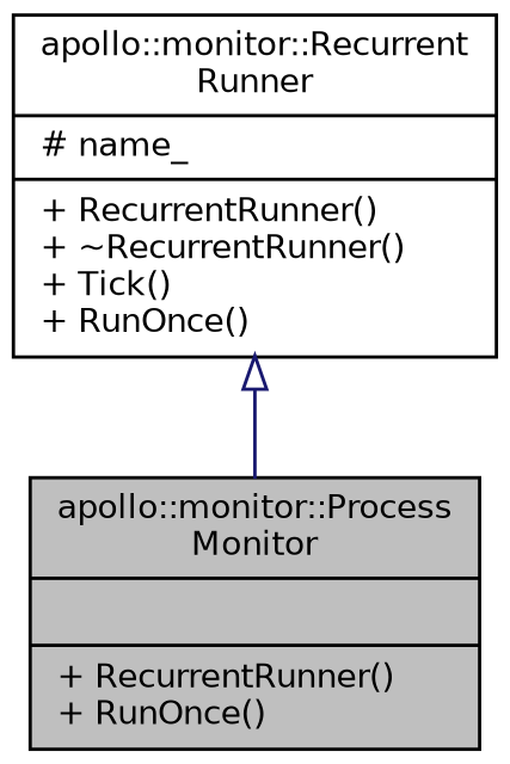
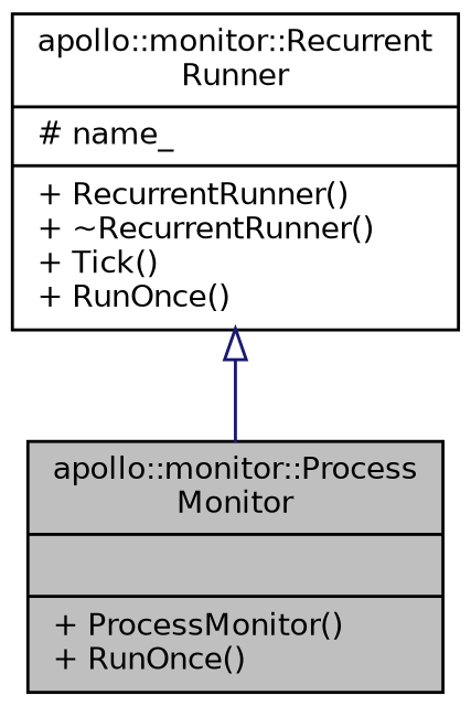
  digraph {
    node [color=black fontname=Helvetica fontsize=10 shape=record style=filled]
-   n1 [fillcolor=grey75 fontcolor=black height=0.2 label="{apollo::monitor::Process\lMonitor\n||+ RecurrentRunner()\l+ RunOnce()\l}" width=0.4]
+   n1 [fillcolor=grey75 fontcolor=black height=0.2 label="{apollo::monitor::Process\lMonitor\n||+ ProcessMonitor()\l+ RunOnce()\l}" width=0.4]
    n2 [fillcolor=white height=0.2 label="{apollo::monitor::Recurrent\lRunner\n|# name_\l|+ RecurrentRunner()\l+ ~RecurrentRunner()\l+ Tick()\l+ RunOnce()\l}" width=0.4]
    n2 -> n1 [arrowtail=onormal color=midnightblue dir=back fontname=Helvetica fontsize=10 labelfontname=Helvetica labelfontsize=10 style=solid]
  }
